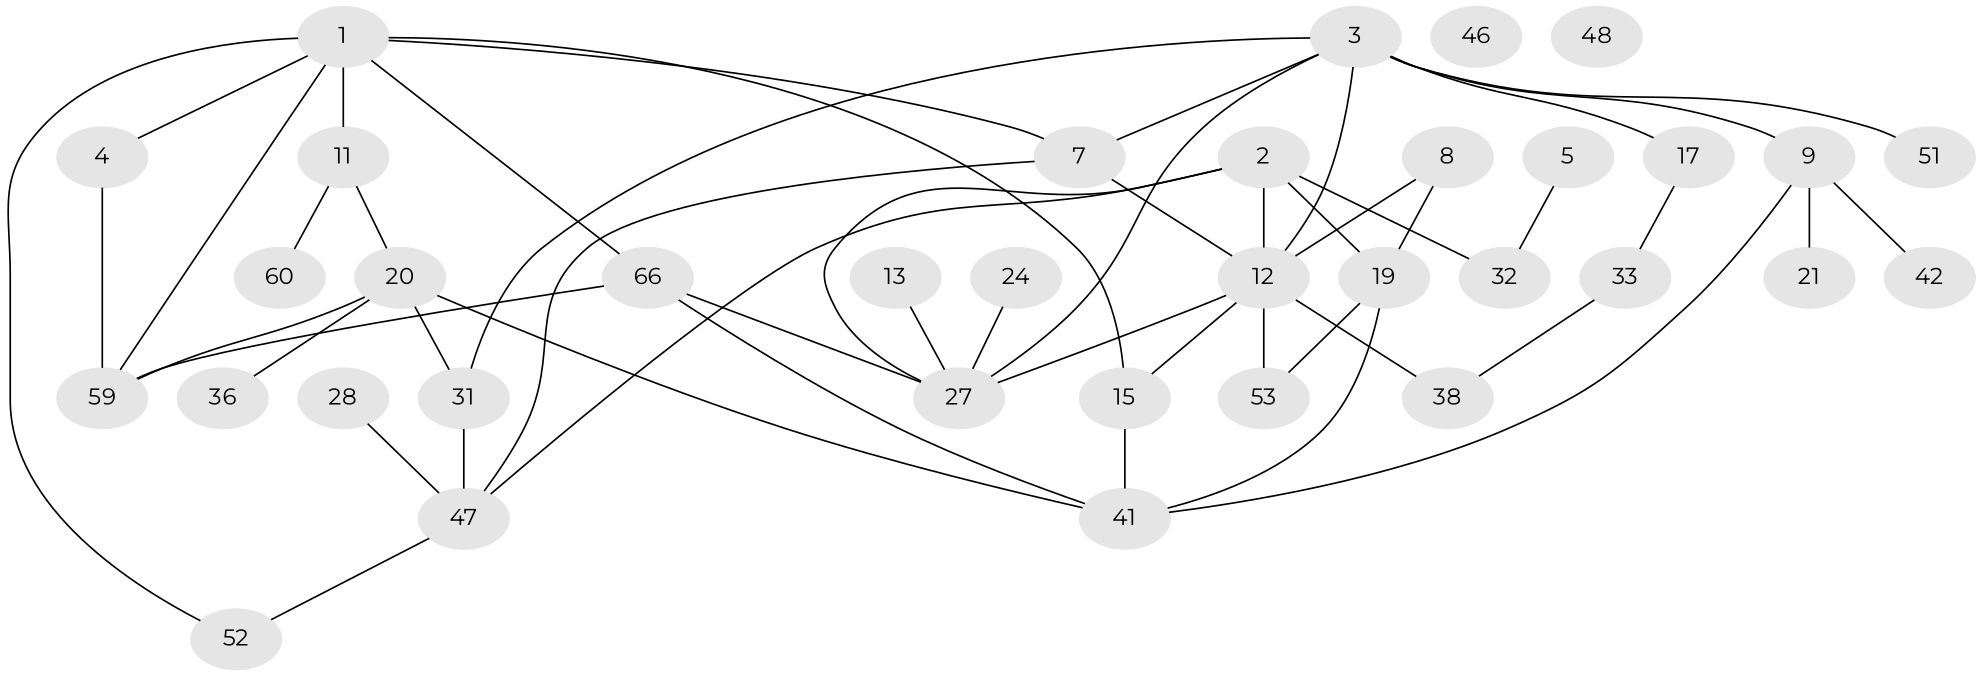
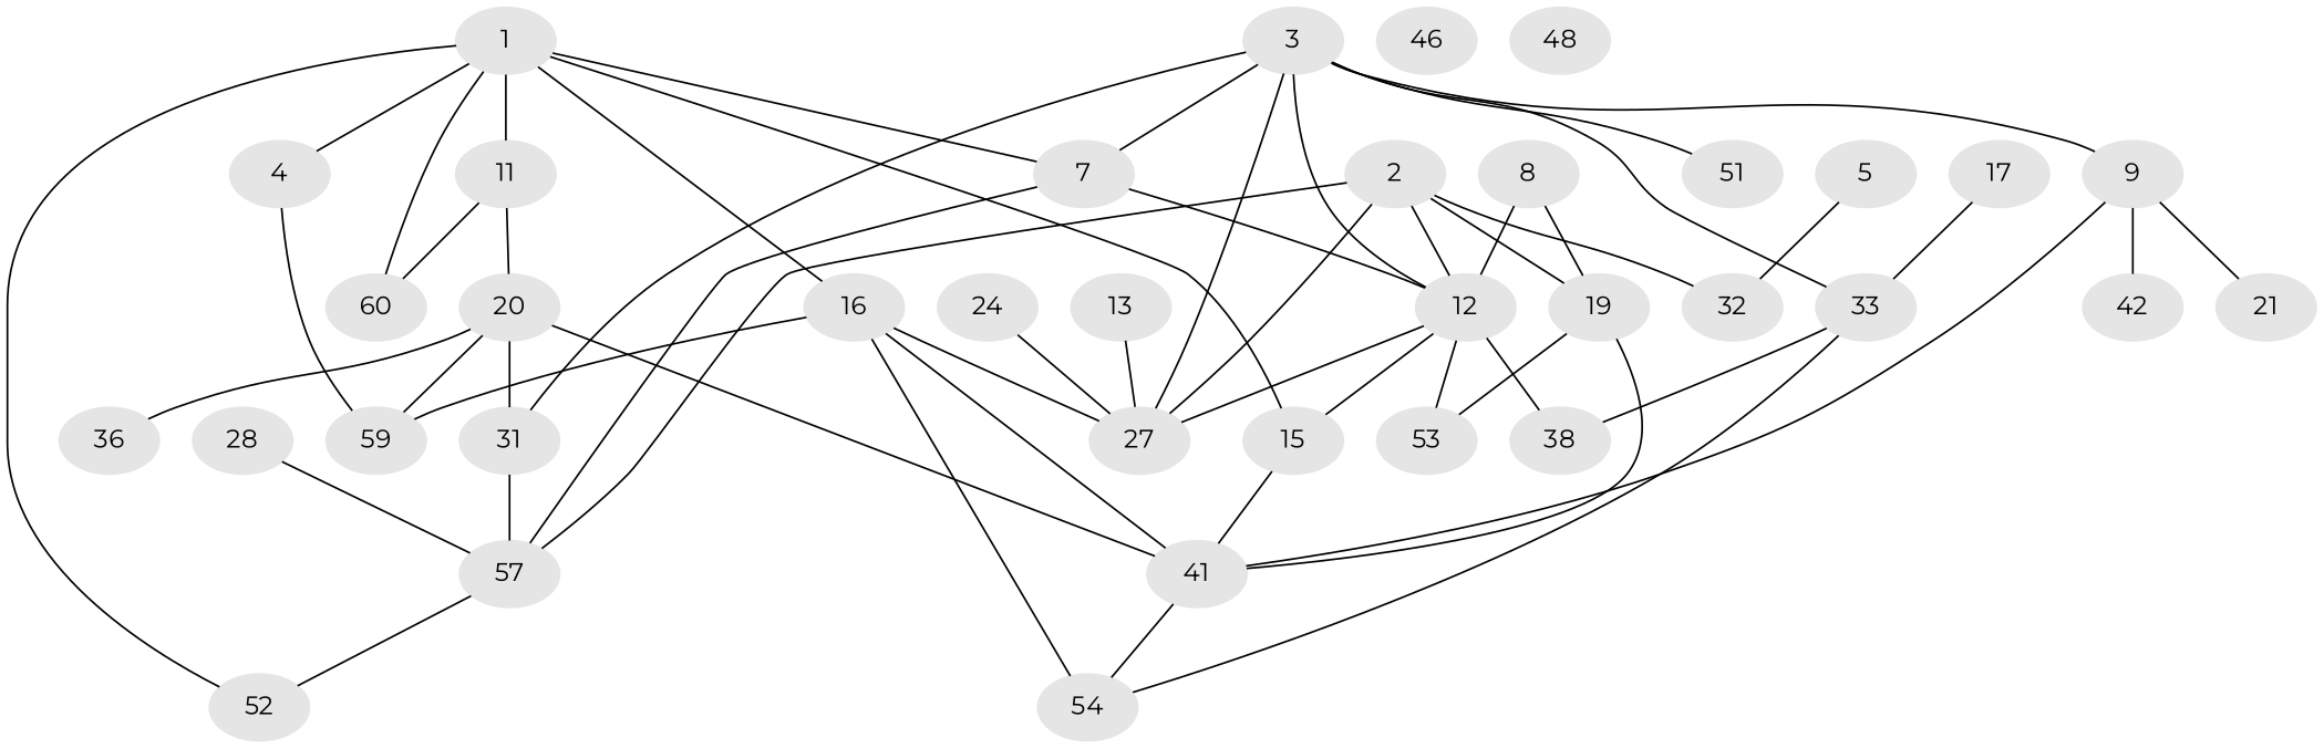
  graph {
    fontname=Montserrat
    node [color=gray90 fontname=Montserrat style=filled]
    edge [fontname=Montserrat]
    1 [super="+50"]
    4
    7 [super="+39"]
    11
    15
-   16 [super="+43" label=66]
+   16 [super="+43"]
    52
    n8 [label=59]
    2 [super="+6"]
    12 [super="+40+14"]
    19 [super="+34"]
    27 [super="+56"]
    32 [super="+49"]
-   47
+   47 [label=57]
    20 [super="+22"]
    60
    41 [super="+59+44"]
+   54 [super="+61"]
    38
    53
    3 [super="+26+30"]
    9 [super="+37+13"]
    17 [super="+25"]
    31 [super="+35"]
    51
    21
    42
    33
    5
    8
    36
    n32 [label=13]
    24
    28 [super="+29"]
    46
    48
    1 -- 4
    1 -- 7
    1 -- 11
    1 -- 15
    1 -- 16
    1 -- 52
-   1 -- n8
+   1 -- 60
    4 -- n8
    7 -- 12
    7 -- 47
    11 -- 20
    11 -- 60
    15 -- 41
    16 -- n8
    16 -- 27
    16 -- 41
+   16 -- 54 [weight=2]
    2 -- 12
    2 -- 19
    2 -- 27
    2 -- 32
    2 -- 47
    12 -- 15
    12 -- 27
    12 -- 38 [weight=2]
    12 -- 53
    19 -- 41
    19 -- 53
    47 -- 52
    20 -- n8
    20 -- 41
    20 -- 31
    20 -- 36
+   41 -- 54
    3 -- 7
    3 -- 12
    3 -- 27
    3 -- 9
-   3 -- 17
+   3 -- 33
    3 -- 31
    3 -- 51
    9 -- 41
    9 -- 21
    9 -- 42 [weight=2]
    17 -- 33
    31 -- 47
+   33 -- 54
    33 -- 38
    5 -- 32
    8 -- 12
    8 -- 19
    n32 -- 27
    24 -- 27
    28 -- 47
  }
